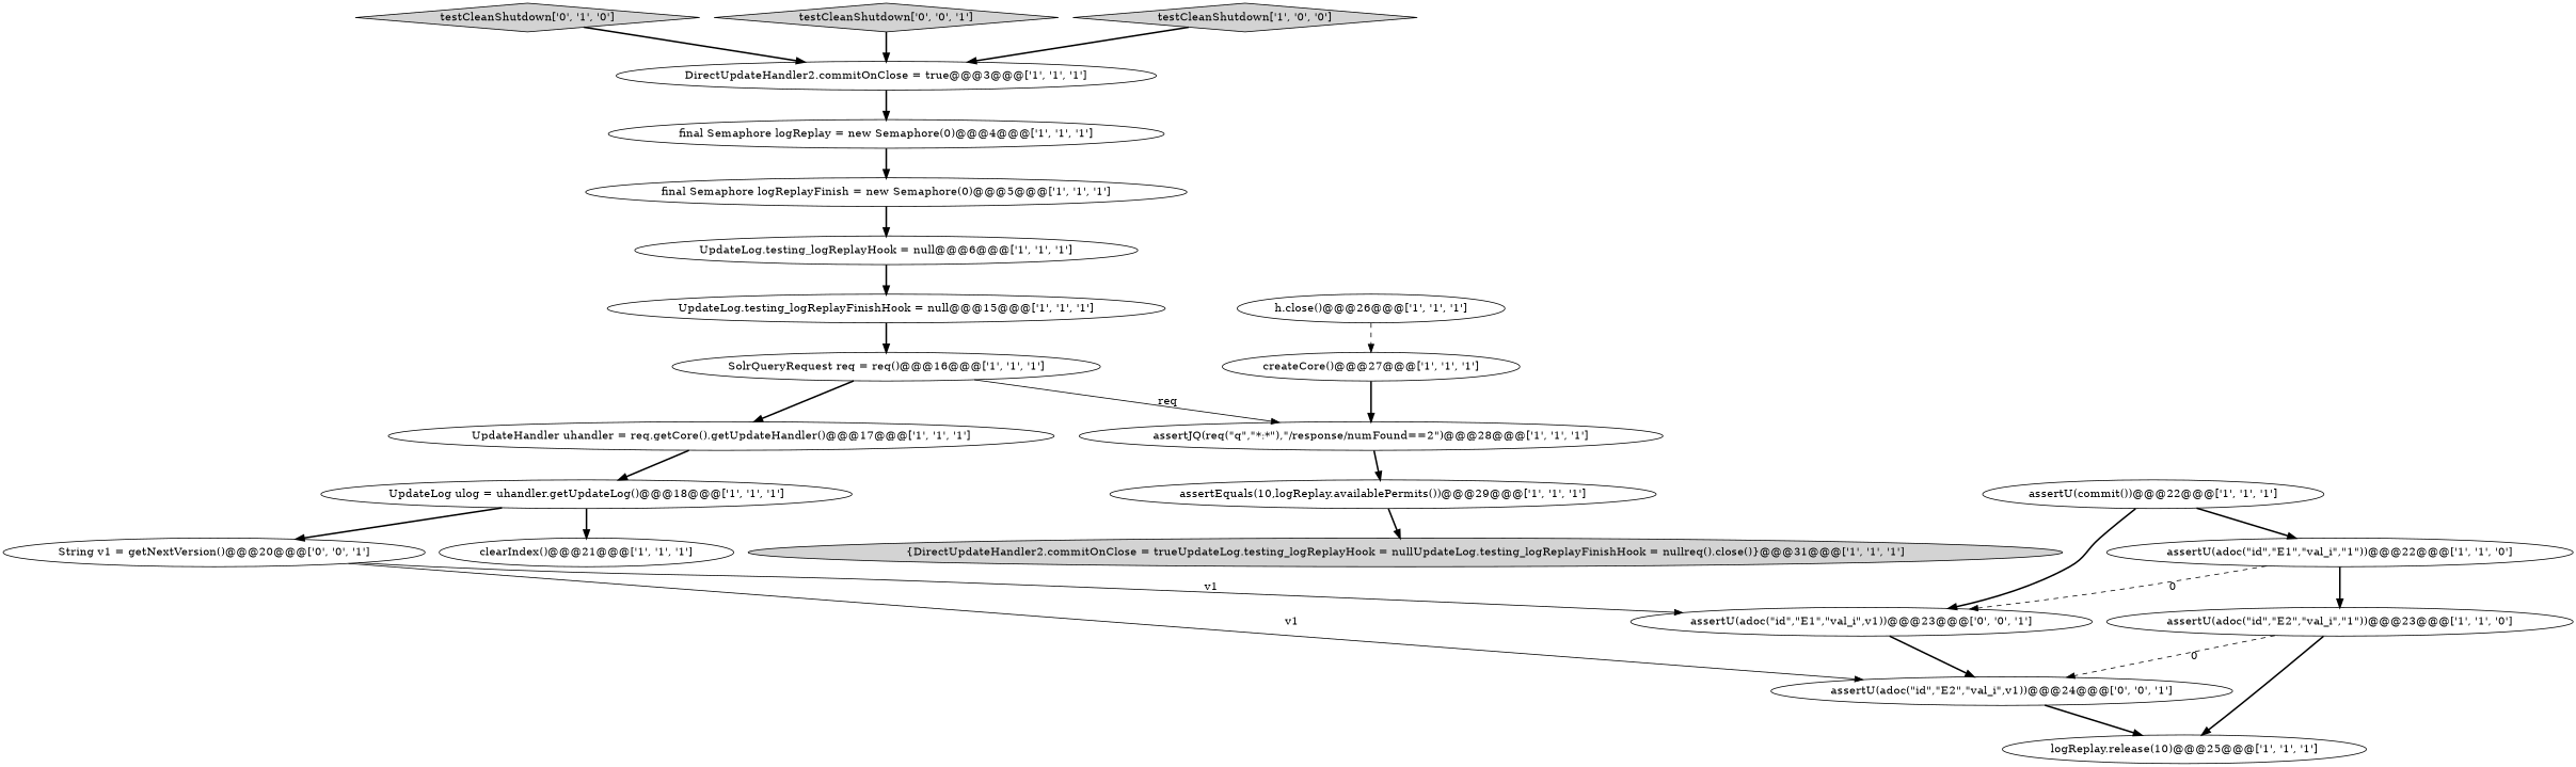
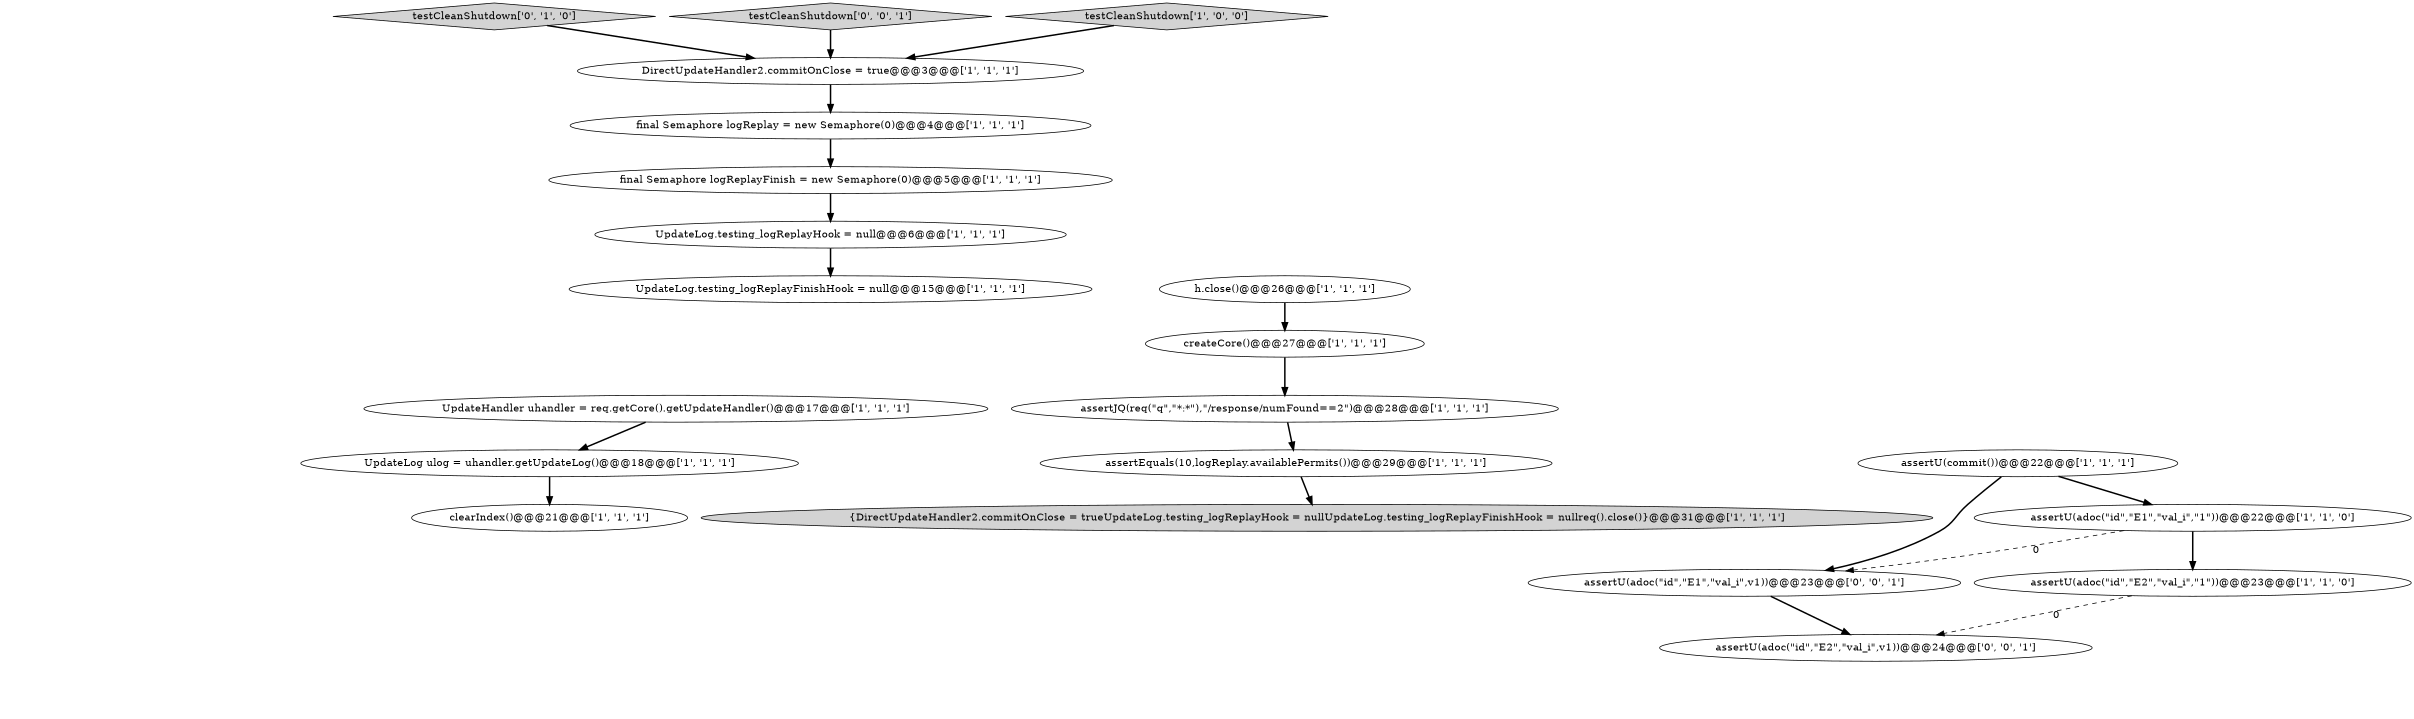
  digraph {
    node [fillcolor=white shape=ellipse style=filled]
    edge [style=bold]
    n1 [fillcolor=lightgray label="testCleanShutdown['0', '1', '0']" shape=diamond]
    n2 [label="DirectUpdateHandler2.commitOnClose = true@@@3@@@['1', '1', '1']"]
    n3 [label="final Semaphore logReplay = new Semaphore(0)@@@4@@@['1', '1', '1']"]
    n4 [label="UpdateHandler uhandler = req.getCore().getUpdateHandler()@@@17@@@['1', '1', '1']"]
    n5 [label="UpdateLog ulog = uhandler.getUpdateLog()@@@18@@@['1', '1', '1']"]
    n6 [label="clearIndex()@@@21@@@['1', '1', '1']"]
-   n7 [label="String v1 = getNextVersion()@@@20@@@['0', '0', '1']"]
    n8 [label="final Semaphore logReplayFinish = new Semaphore(0)@@@5@@@['1', '1', '1']"]
    n9 [label="UpdateLog.testing_logReplayHook = null@@@6@@@['1', '1', '1']"]
    n10 [label="UpdateLog.testing_logReplayFinishHook = null@@@15@@@['1', '1', '1']"]
    n11 [fillcolor=lightgray label="testCleanShutdown['0', '0', '1']" shape=diamond]
    n12 [fillcolor=lightgray label="testCleanShutdown['1', '0', '0']" shape=diamond]
    n13 [label="createCore()@@@27@@@['1', '1', '1']"]
    n14 [label="assertJQ(req(\"q\",\"*:*\"),\"/response/numFound==2\")@@@28@@@['1', '1', '1']"]
    n15 [label="assertEquals(10,logReplay.availablePermits())@@@29@@@['1', '1', '1']"]
    n16 [label="assertU(commit())@@@22@@@['1', '1', '1']"]
    n17 [label="assertU(adoc(\"id\",\"E1\",\"val_i\",\"1\"))@@@22@@@['1', '1', '0']"]
    n18 [label="assertU(adoc(\"id\",\"E1\",\"val_i\",v1))@@@23@@@['0', '0', '1']"]
    n19 [label="assertU(adoc(\"id\",\"E2\",\"val_i\",\"1\"))@@@23@@@['1', '1', '0']"]
    n20 [label="assertU(adoc(\"id\",\"E2\",\"val_i\",v1))@@@24@@@['0', '0', '1']"]
-   n21 [label="logReplay.release(10)@@@25@@@['1', '1', '1']"]
    n22 [label="h.close()@@@26@@@['1', '1', '1']"]
    n23 [fillcolor=lightgray label="{DirectUpdateHandler2.commitOnClose = trueUpdateLog.testing_logReplayHook = nullUpdateLog.testing_logReplayFinishHook = nullreq().close()}@@@31@@@['1', '1', '1']"]
-   n24 [label="SolrQueryRequest req = req()@@@16@@@['1', '1', '1']"]
    n1 -> n2
    n2 -> n3
    n3 -> n8
    n4 -> n5
    n5 -> n6
-   n5 -> n7
-   n7 -> n18 [label=v1 style=solid]
-   n7 -> n20 [label=v1 style=solid]
    n8 -> n9
    n9 -> n10
-   n10 -> n24
    n11 -> n2
    n12 -> n2
    n13 -> n14
    n14 -> n15
    n15 -> n23
    n16 -> n17
    n16 -> n18
    n17 -> n18 [label=0 style=dashed]
    n17 -> n19
    n18 -> n20
    n19 -> n20 [label=0 style=dashed]
-   n19 -> n21
-   n20 -> n21
-   n22 -> n13 [style=dashed]
-   n24 -> n4
-   n24 -> n14 [label=req style=solid]
+   n22 -> n13
  }
